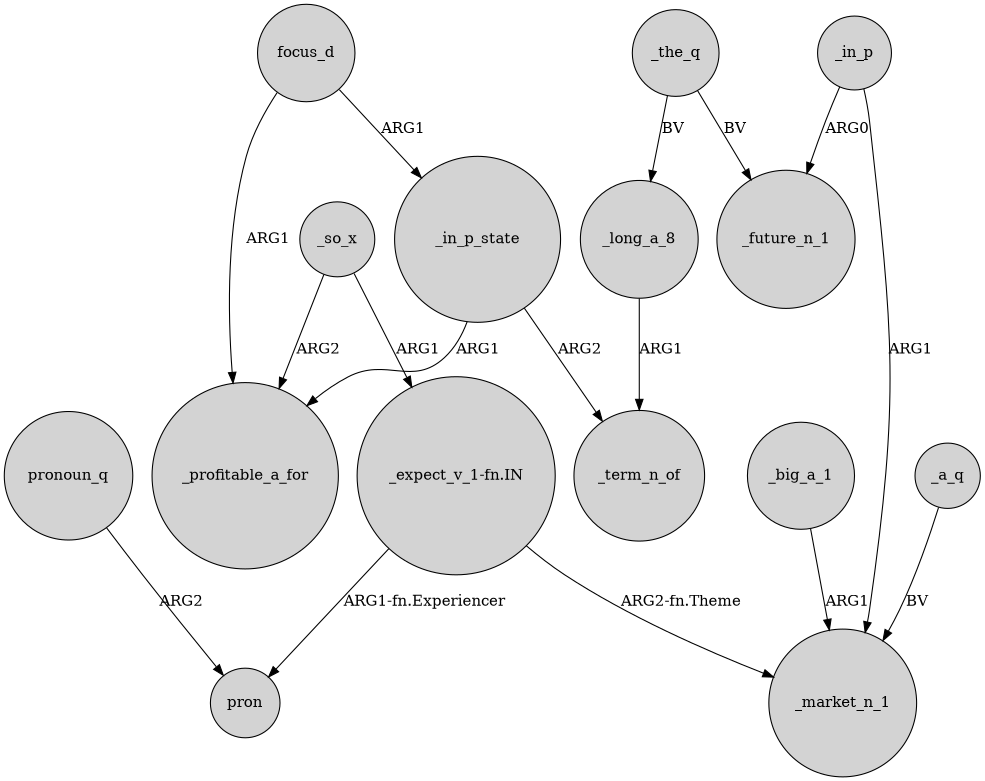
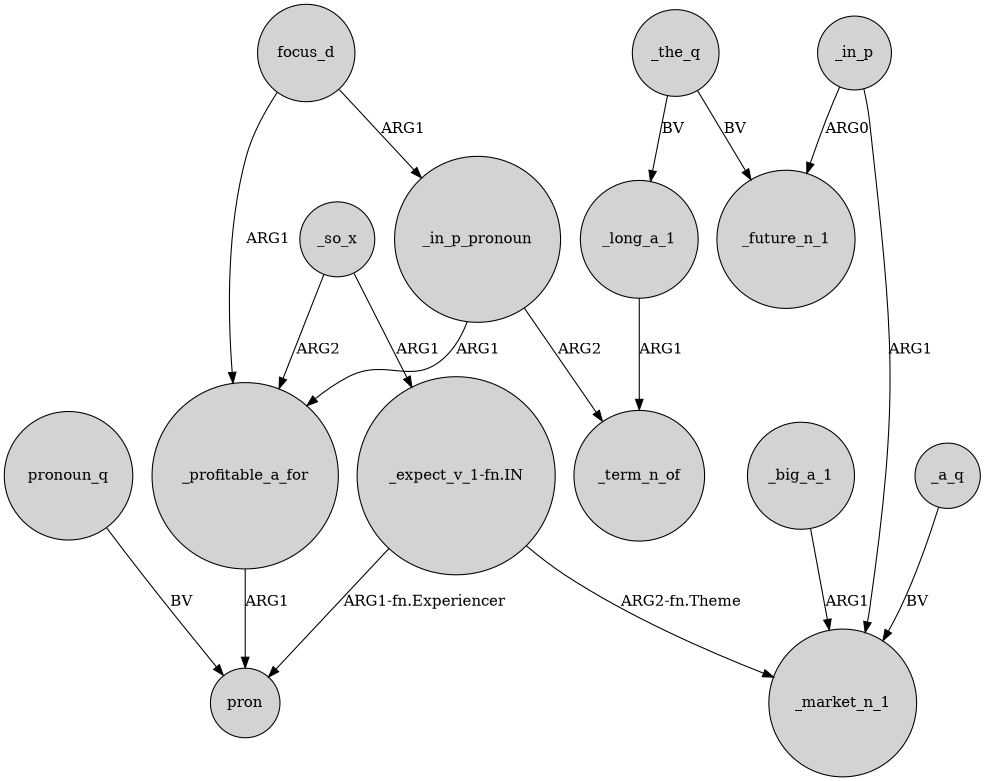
  digraph {
    node [shape=circle style=filled]
    "_expect_v_1-fn.IN"
    pron
    _market_n_1
    _big_a_1
    _in_p
    _future_n_1
    _so_x
    _profitable_a_for
-   _in_p_state
+   _in_p_state [label=_in_p_pronoun]
    _term_n_of
    focus_d
-   _long_a_1 [label=_long_a_8]
+   _long_a_1
    _the_q
    _a_q
    pronoun_q
    "_expect_v_1-fn.IN" -> pron [label="ARG1-fn.Experiencer"]
    "_expect_v_1-fn.IN" -> _market_n_1 [label="ARG2-fn.Theme"]
    _big_a_1 -> _market_n_1 [label=ARG1]
    _in_p -> _market_n_1 [label=ARG1]
    _in_p -> _future_n_1 [label=ARG0]
    _so_x -> "_expect_v_1-fn.IN" [label=ARG1]
    _so_x -> _profitable_a_for [label=ARG2]
+   _profitable_a_for -> pron [label=ARG1]
    _in_p_state -> _profitable_a_for [label=ARG1]
    _in_p_state -> _term_n_of [label=ARG2]
    focus_d -> _profitable_a_for [label=ARG1]
    focus_d -> _in_p_state [label=ARG1]
    _long_a_1 -> _term_n_of [label=ARG1]
    _the_q -> _future_n_1 [label=BV]
    _the_q -> _long_a_1 [label=BV]
    _a_q -> _market_n_1 [label=BV]
-   pronoun_q -> pron [label=ARG2]
+   pronoun_q -> pron [label=BV]
  }
